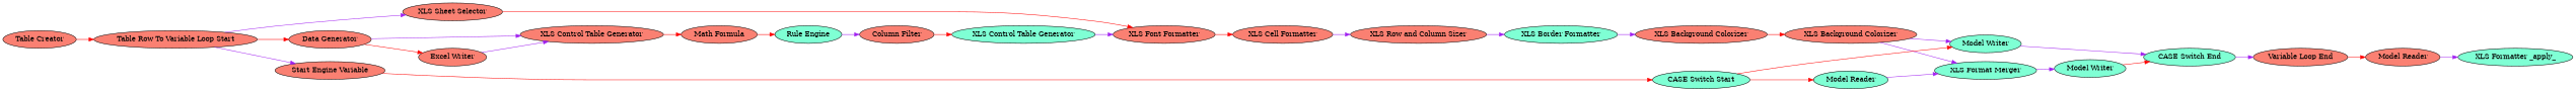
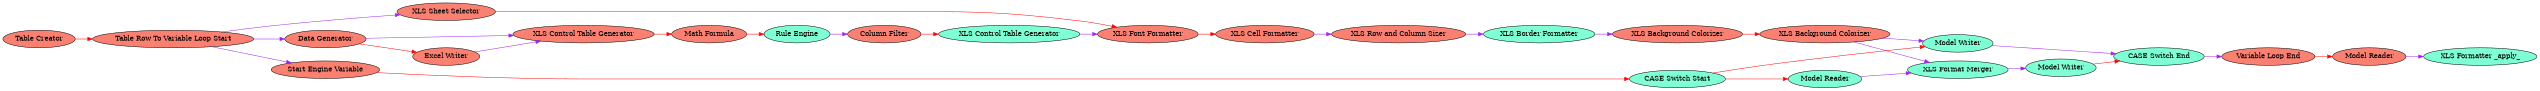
  digraph {
    rankdir=LR
    node [fillcolor=salmon style=filled]
    edge [color=purple]
    n1 [label="XLS Row and Column Sizer"]
    n2 [fillcolor=aquamarine label="XLS Border Formatter"]
    n3 [label="XLS Background Colorizer"]
    n4 [label="XLS Background Colorizer"]
    n5 [label="Math Formula"]
    n6 [fillcolor=aquamarine label="Rule Engine"]
    n7 [label="Column Filter"]
    n8 [fillcolor=aquamarine label="XLS Control Table Generator"]
    n9 [label="XLS Sheet Selector"]
    n10 [label="XLS Font Formatter"]
    n11 [label="XLS Cell Formatter"]
    n12 [fillcolor=aquamarine label="Model Writer"]
    n13 [fillcolor=aquamarine label="CASE Switch End"]
    n14 [label="Variable Loop End"]
    n15 [label="Model Reader"]
    n16 [fillcolor=aquamarine label="CASE Switch Start"]
    n17 [fillcolor=aquamarine label="Model Writer"]
    n18 [fillcolor=aquamarine label="Model Reader"]
    n19 [fillcolor=aquamarine label="XLS Format Merger"]
    n20 [label="Table Row To Variable Loop Start"]
    n21 [label="Data Generator"]
    n22 [label="Start Engine Variable"]
    n23 [label="XLS Control Table Generator"]
    n24 [label="Excel Writer"]
    n25 [fillcolor=aquamarine label="XLS Formatter _apply_"]
    n26 [label="Table Creator"]
    n1 -> n2
    n2 -> n3
    n3 -> n4 [color=red]
    n4 -> n17
    n4 -> n19
    n5 -> n6 [color=red]
    n6 -> n7
    n7 -> n8 [color=red]
    n8 -> n10
    n9 -> n10 [color=red]
    n10 -> n11 [color=red]
    n11 -> n1
    n12 -> n13 [color=red]
    n13 -> n14
    n14 -> n15 [color=red]
    n15 -> n25
    n16 -> n17 [color=red]
    n16 -> n18 [color=red]
    n17 -> n13
    n18 -> n19
    n19 -> n12
    n20 -> n9
-   n20 -> n21 [color=red]
+   n20 -> n21
    n20 -> n22
    n21 -> n23
    n21 -> n24 [color=red]
    n22 -> n16 [color=red]
    n23 -> n5 [color=red]
    n24 -> n23
    n26 -> n20 [color=red]
  }
